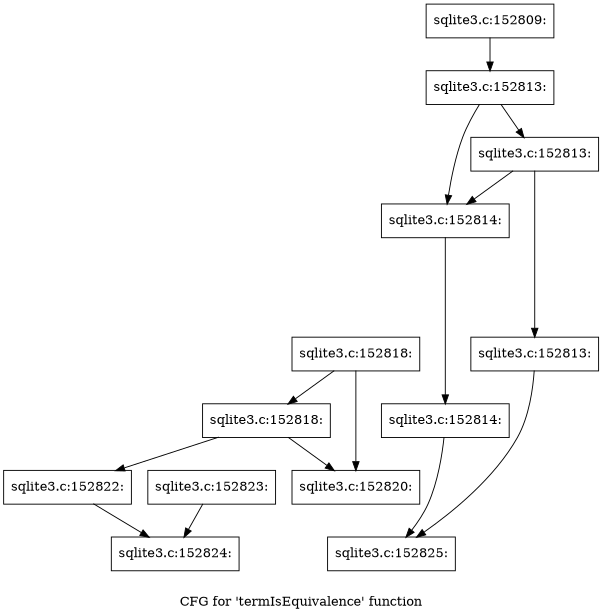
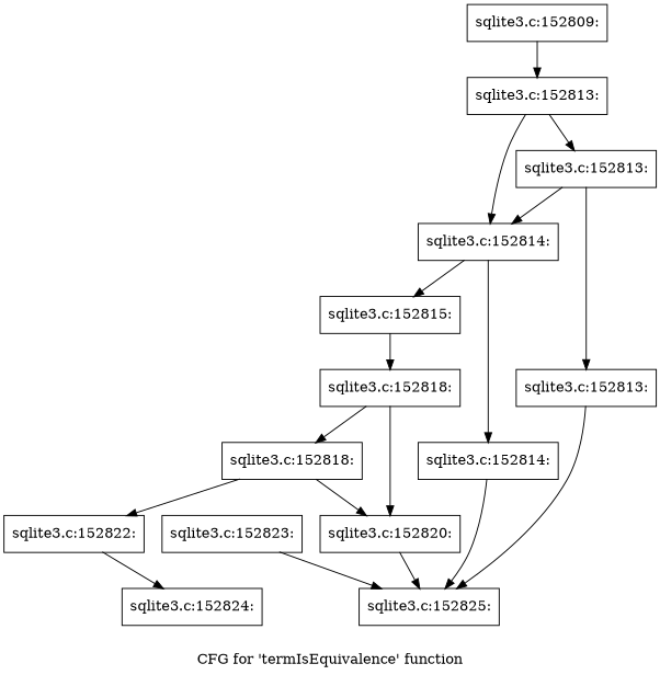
  digraph {
    label="CFG for 'termIsEquivalence' function"
    node [shape=record]
    n1 [label="{sqlite3.c:152809:}"]
    n2 [label="{sqlite3.c:152813:}"]
    n3 [label="{sqlite3.c:152813:}"]
    n4 [label="{sqlite3.c:152814:}"]
    n5 [label="{sqlite3.c:152813:}"]
    n6 [label="{sqlite3.c:152814:}"]
+   n7 [label="{sqlite3.c:152815:}"]
    n8 [label="{sqlite3.c:152825:}"]
    n9 [label="{sqlite3.c:152818:}"]
    n10 [label="{sqlite3.c:152818:}"]
    n11 [label="{sqlite3.c:152820:}"]
    n12 [label="{sqlite3.c:152822:}"]
    n13 [label="{sqlite3.c:152824:}"]
    n14 [label="{sqlite3.c:152823:}"]
    n1 -> n2
    n2 -> n3
    n2 -> n4
    n3 -> n4
    n3 -> n5
    n4 -> n6
+   n4 -> n7
    n5 -> n8
    n6 -> n8
+   n7 -> n9
    n9 -> n10
    n9 -> n11
    n10 -> n11
    n10 -> n12
+   n11 -> n8
    n12 -> n13
-   n14 -> n13
+   n14 -> n8
  }
